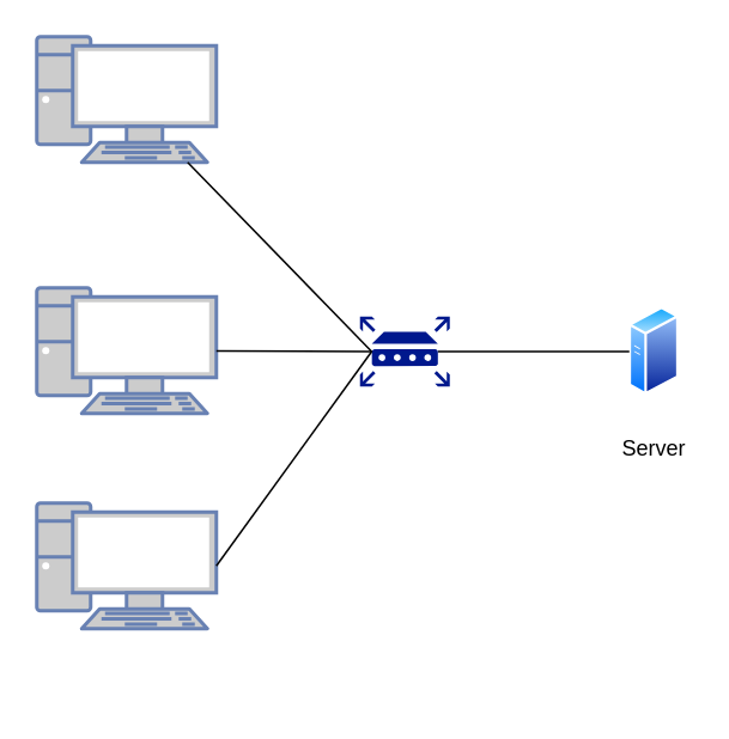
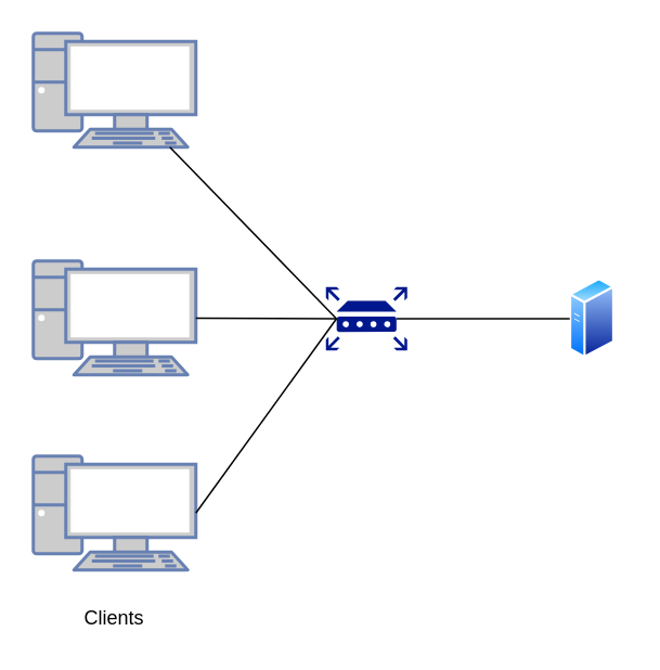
  <mxCell id="0" />
  <mxCell id="1" parent="0" />
  <mxCell id="2" value="" style="fontColor=#0066CC;verticalAlign=top;verticalLabelPosition=bottom;labelPosition=center;align=center;html=1;outlineConnect=0;fillColor=#CCCCCC;strokeColor=#6881B3;gradientColor=none;gradientDirection=north;strokeWidth=2;shape=mxgraph.networks.pc;" vertex="1" parent="1"><mxGeometry x="20" y="20" width="100" height="70" as="geometry" /></mxCell>
  <mxCell id="3" value="" style="fontColor=#0066CC;verticalAlign=top;verticalLabelPosition=bottom;labelPosition=center;align=center;html=1;outlineConnect=0;fillColor=#CCCCCC;strokeColor=#6881B3;gradientColor=none;gradientDirection=north;strokeWidth=2;shape=mxgraph.networks.pc;" vertex="1" parent="1"><mxGeometry x="20" y="160" width="100" height="70" as="geometry" /></mxCell>
  <mxCell id="4" value="" style="fontColor=#0066CC;verticalAlign=top;verticalLabelPosition=bottom;labelPosition=center;align=center;html=1;outlineConnect=0;fillColor=#CCCCCC;strokeColor=#6881B3;gradientColor=none;gradientDirection=north;strokeWidth=2;shape=mxgraph.networks.pc;" vertex="1" parent="1"><mxGeometry x="20" y="280" width="100" height="70" as="geometry" /></mxCell>
  <mxCell id="5" value="" style="aspect=fixed;perimeter=ellipsePerimeter;html=1;align=center;shadow=0;dashed=0;spacingTop=3;image;image=img/lib/active_directory/generic_server.svg;" vertex="1" parent="1"><mxGeometry x="350" y="170.5" width="28.0" height="50" as="geometry" /></mxCell>
  <mxCell id="6" value="" style="aspect=fixed;pointerEvents=1;shadow=0;dashed=0;html=1;strokeColor=none;labelPosition=center;verticalLabelPosition=bottom;verticalAlign=top;align=center;fillColor=#00188D;shape=mxgraph.mscae.enterprise.router" vertex="1" parent="1"><mxGeometry x="200" y="176" width="50" height="39" as="geometry" /></mxCell>
  <mxCell id="7" value="" style="endArrow=none;html=1;entryX=0.13;entryY=0.5;entryDx=0;entryDy=0;entryPerimeter=0;" edge="1" parent="1" source="2" target="6"><mxGeometry width="50" height="50" relative="1" as="geometry"><mxPoint x="150" y="110" as="sourcePoint" /><mxPoint x="200" y="60" as="targetPoint" /></mxGeometry></mxCell>
  <mxCell id="8" value="" style="endArrow=none;html=1;entryX=0.13;entryY=0.5;entryDx=0;entryDy=0;entryPerimeter=0;" edge="1" parent="1" source="3" target="6"><mxGeometry width="50" height="50" relative="1" as="geometry"><mxPoint x="140" y="290" as="sourcePoint" /><mxPoint x="190" y="240" as="targetPoint" /></mxGeometry></mxCell>
  <mxCell id="9" value="" style="endArrow=none;html=1;exitX=1;exitY=0.5;exitDx=0;exitDy=0;exitPerimeter=0;entryX=0.13;entryY=0.5;entryDx=0;entryDy=0;entryPerimeter=0;" edge="1" parent="1" source="4" target="6"><mxGeometry width="50" height="50" relative="1" as="geometry"><mxPoint x="210" y="340" as="sourcePoint" /><mxPoint x="260" y="290" as="targetPoint" /></mxGeometry></mxCell>
  <mxCell id="10" value="" style="endArrow=none;html=1;exitX=0.87;exitY=0.5;exitDx=0;exitDy=0;exitPerimeter=0;entryX=0;entryY=0.5;entryDx=0;entryDy=0;" edge="1" parent="1" source="6" target="5"><mxGeometry width="50" height="50" relative="1" as="geometry"><mxPoint x="270" y="220" as="sourcePoint" /><mxPoint x="320" y="170" as="targetPoint" /></mxGeometry></mxCell>
- <mxCell id="12" value="Server" style="text;html=1;strokeColor=none;fillColor=none;align=center;verticalAlign=middle;whiteSpace=wrap;rounded=0;" vertex="1" parent="1"><mxGeometry x="344" y="240" width="40" height="20" as="geometry" /></mxCell>
+ <mxCell id="11" value="Clients" style="text;html=1;strokeColor=none;fillColor=none;align=center;verticalAlign=middle;whiteSpace=wrap;rounded=0;" vertex="1" parent="1"><mxGeometry x="50" y="370" width="40" height="20" as="geometry" /></mxCell>
